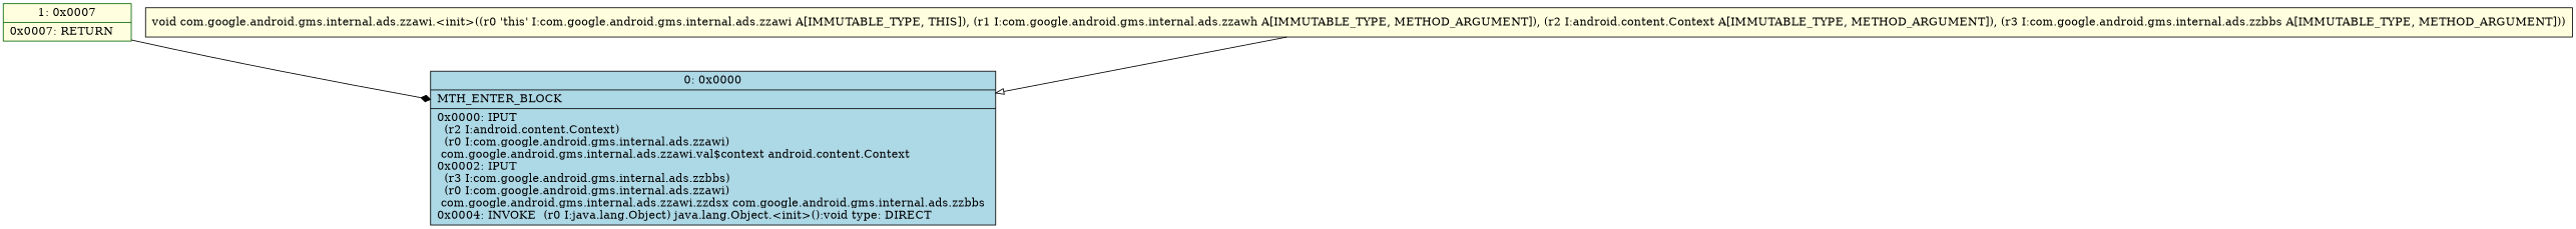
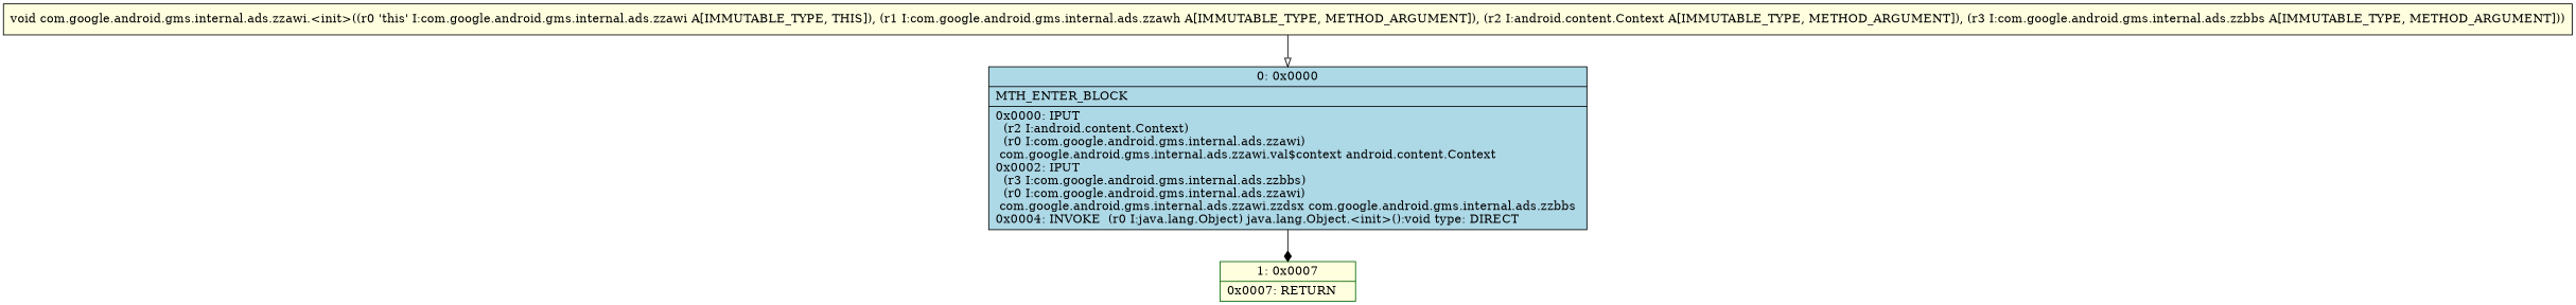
  digraph {
    node [shape=record style=filled fillcolor=lightyellow color=black]
    n1 [label="{0\:\ 0x0000|MTH_ENTER_BLOCK\l|0x0000: IPUT  \l  (r2 I:android.content.Context)\l  (r0 I:com.google.android.gms.internal.ads.zzawi)\l com.google.android.gms.internal.ads.zzawi.val$context android.content.Context \l0x0002: IPUT  \l  (r3 I:com.google.android.gms.internal.ads.zzbbs)\l  (r0 I:com.google.android.gms.internal.ads.zzawi)\l com.google.android.gms.internal.ads.zzawi.zzdsx com.google.android.gms.internal.ads.zzbbs \l0x0004: INVOKE  (r0 I:java.lang.Object) java.lang.Object.\<init\>():void type: DIRECT \l}" fillcolor=lightblue]
    n2 [label="{1\:\ 0x0007|0x0007: RETURN   \l}" color=darkgreen]
    n3 [label="{void com.google.android.gms.internal.ads.zzawi.\<init\>((r0 'this' I:com.google.android.gms.internal.ads.zzawi A[IMMUTABLE_TYPE, THIS]), (r1 I:com.google.android.gms.internal.ads.zzawh A[IMMUTABLE_TYPE, METHOD_ARGUMENT]), (r2 I:android.content.Context A[IMMUTABLE_TYPE, METHOD_ARGUMENT]), (r3 I:com.google.android.gms.internal.ads.zzbbs A[IMMUTABLE_TYPE, METHOD_ARGUMENT])) }"]
-   n2 -> n1 [arrowhead=diamond]
+   n1 -> n2 [arrowhead=diamond]
    n3 -> n1 [arrowhead=onormal]
  }
